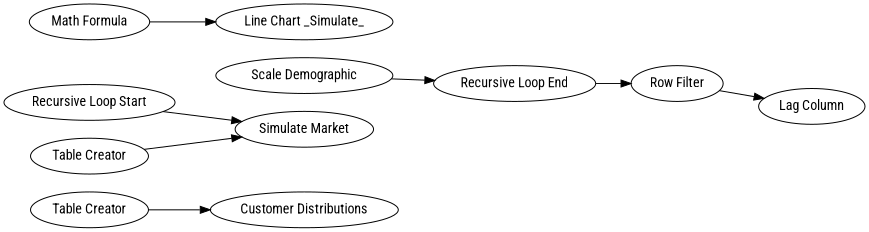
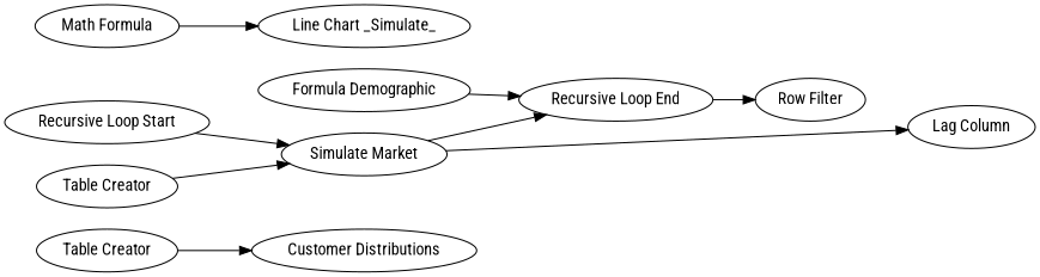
  digraph {
    fontname="Roboto Condensed"
    rankdir=LR
    node [fontname="Roboto Condensed"]
    edge [fontname="Roboto Condensed"]
    n1 [label="Table Creator"]
    n2 [label="Customer Distributions"]
    n3 [label="Recursive Loop Start"]
    n4 [label="Simulate Market"]
    n5 [label="Table Creator"]
    n6 [label="Recursive Loop End"]
-   n7 [label="Scale Demographic"]
+   n7 [label="Formula Demographic"]
    n8 [label="Row Filter"]
    n9 [label="Lag Column"]
    n10 [label="Math Formula"]
    n11 [label="Line Chart _Simulate_"]
    n1 -> n2
    n3 -> n4
+   n4 -> n6
    n5 -> n4
    n6 -> n8
    n7 -> n6
-   n8 -> n9
+   n4 -> n9
    n10 -> n11
  }
